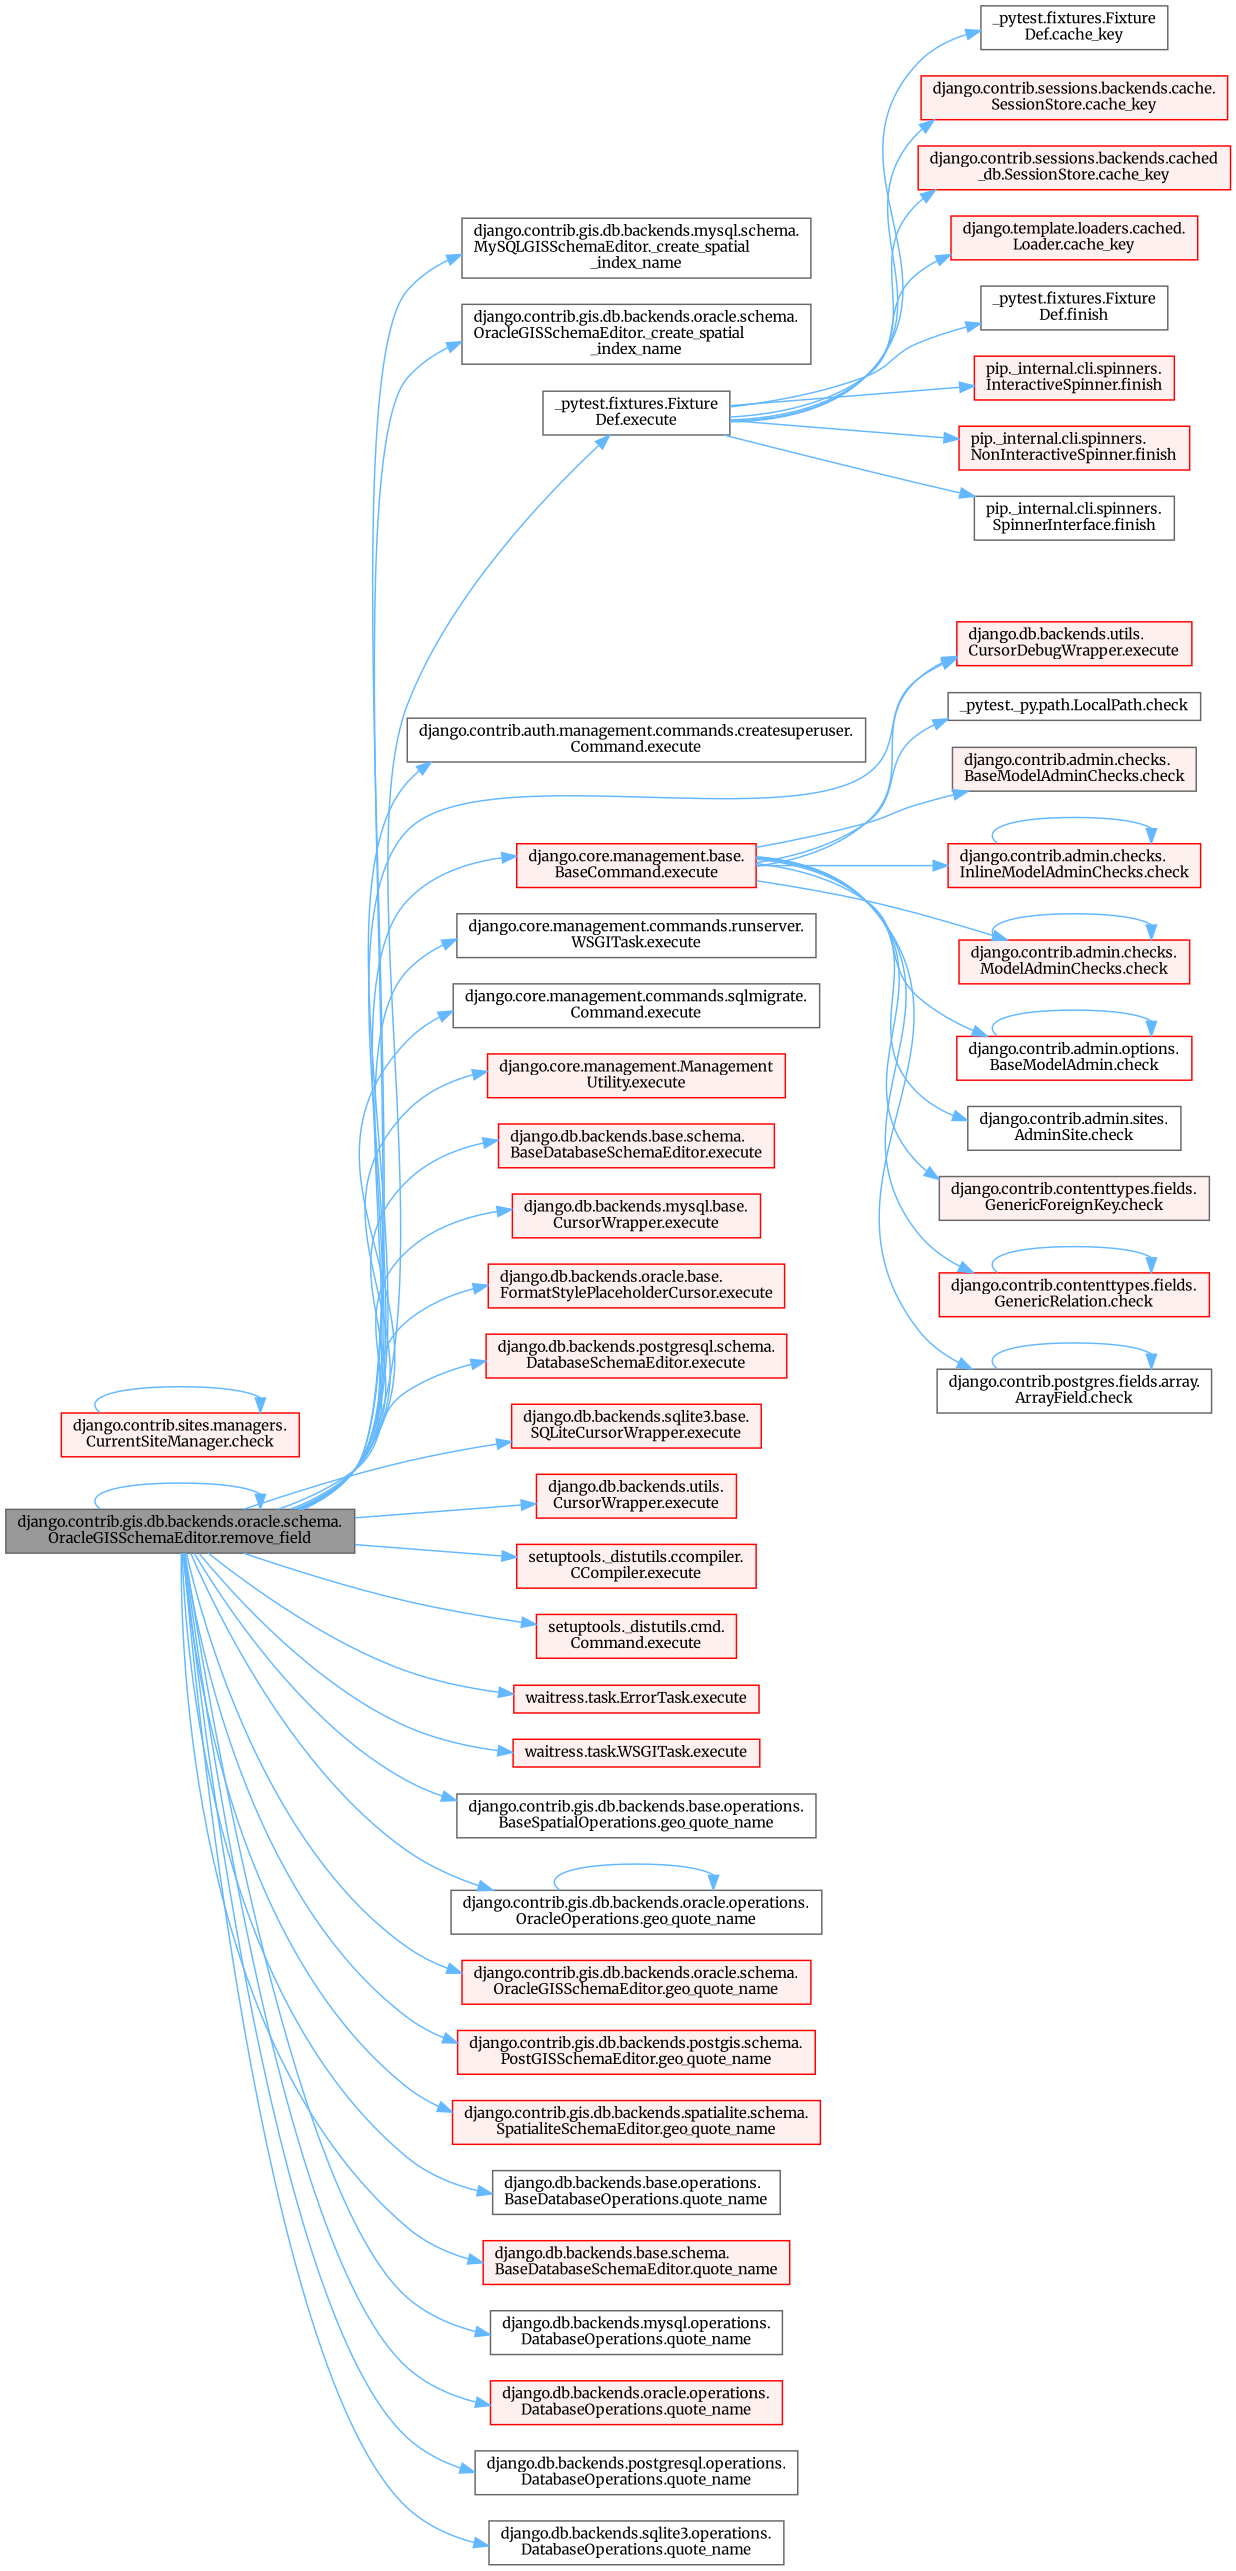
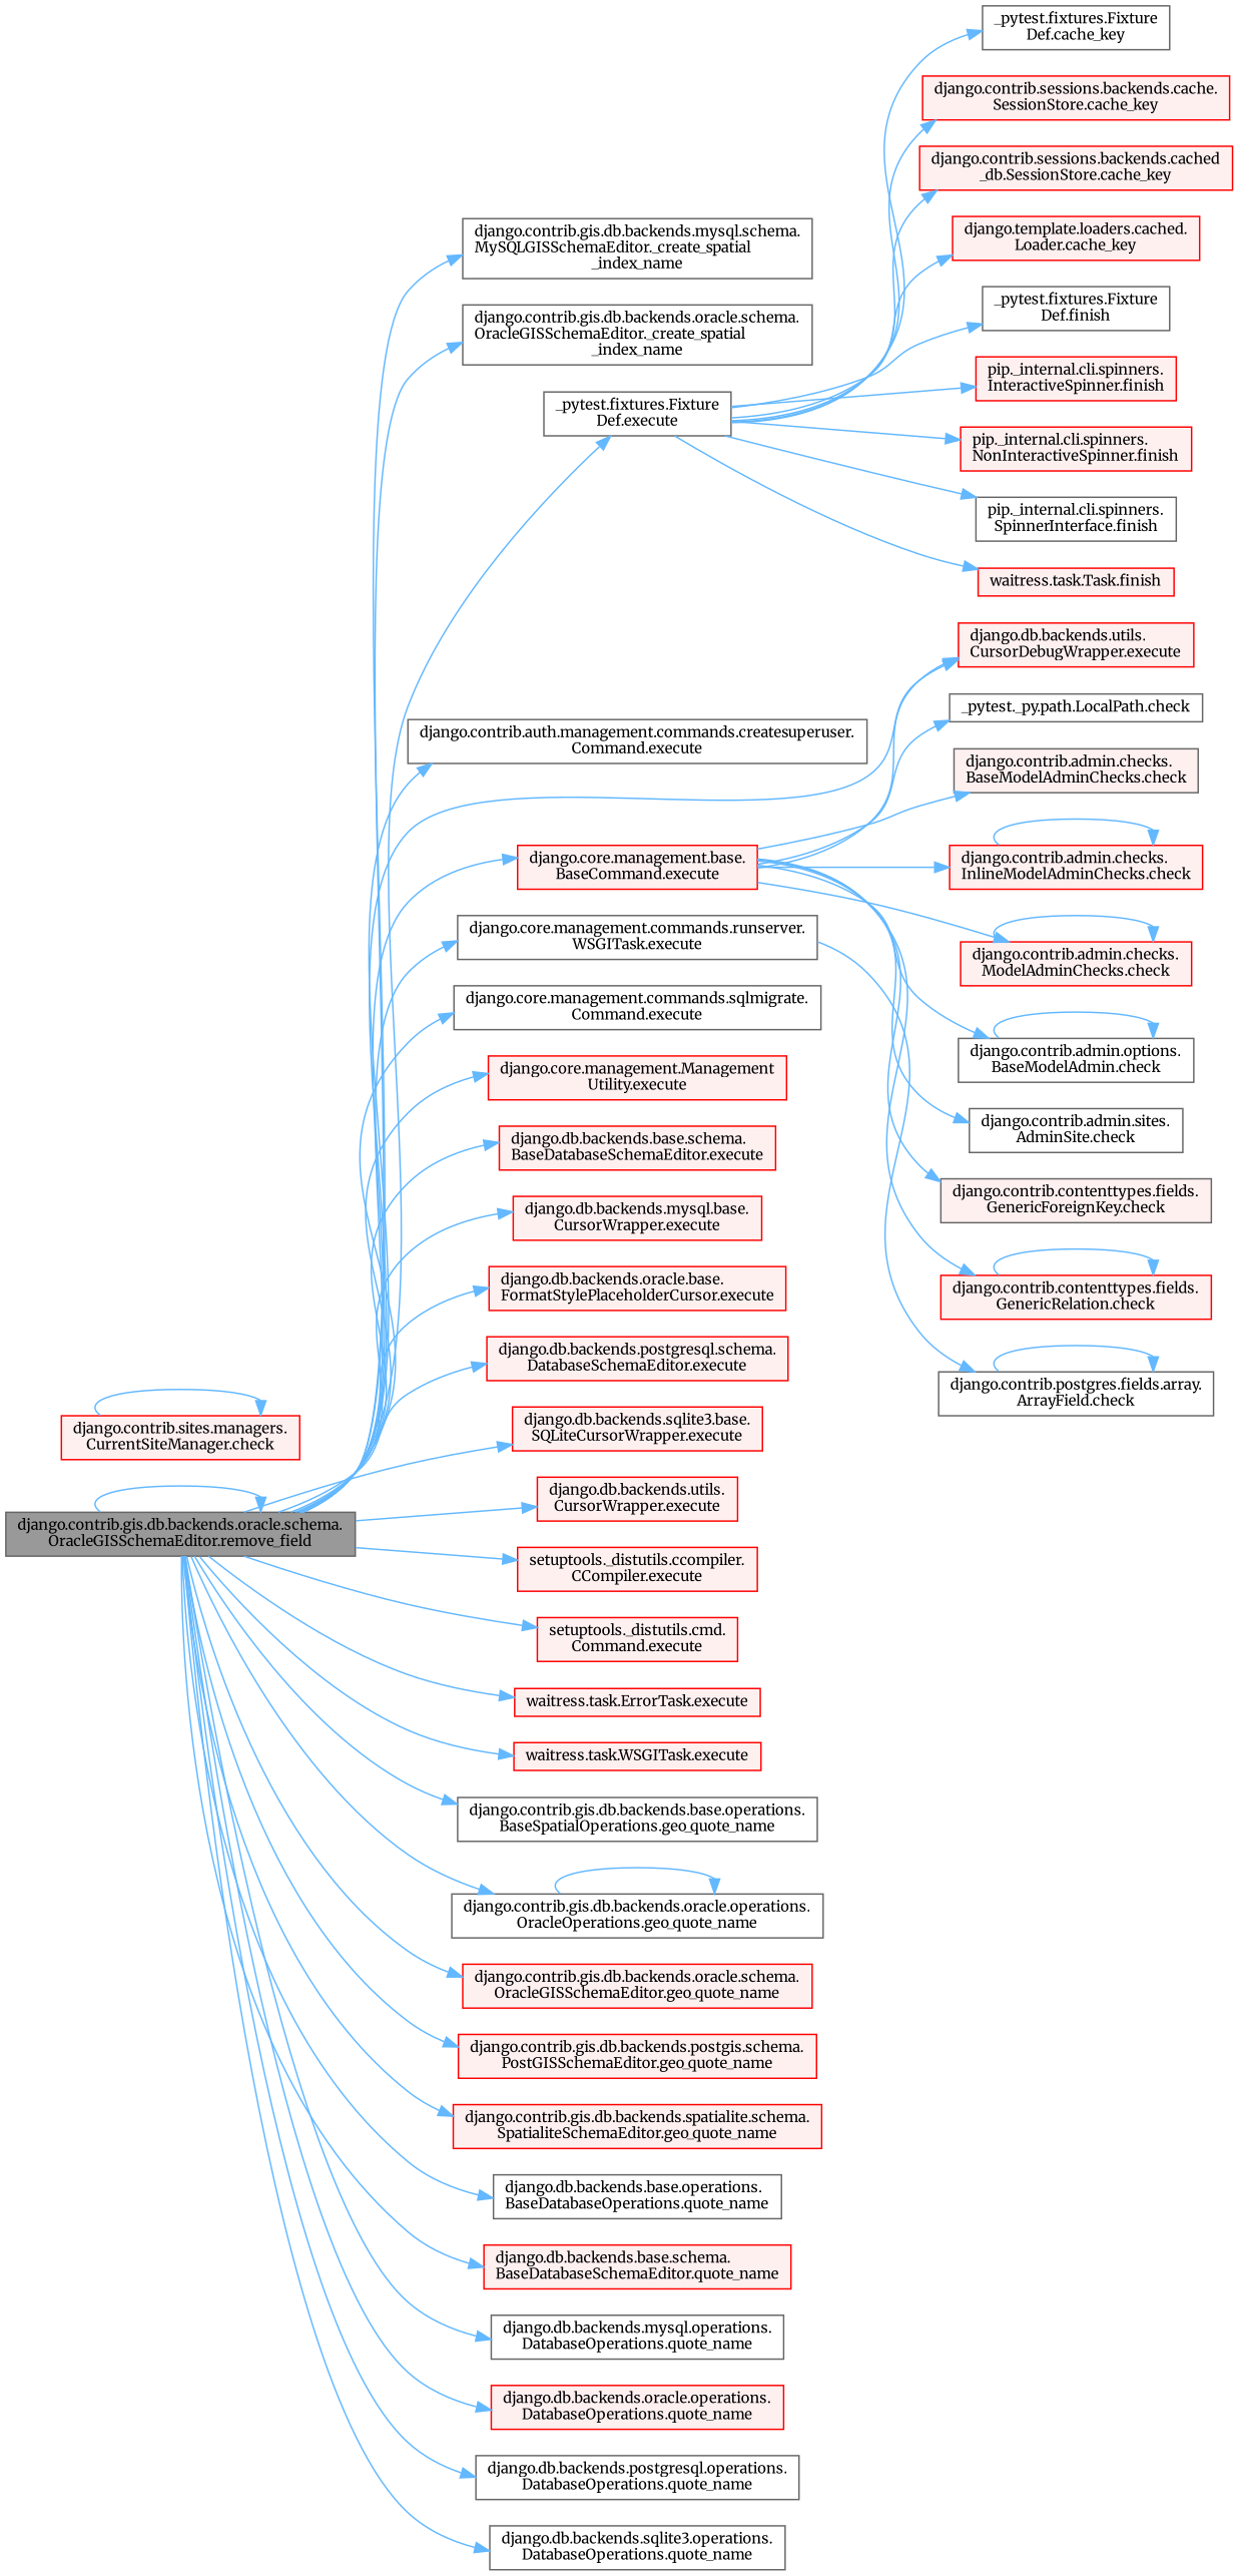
  digraph {
    fontname=Merriweather
    rankdir=LR
    node [color=red fillcolor="#FFF0F0" fontname=Merriweather fontsize=10 shape=box style=filled]
    edge [color=steelblue1 fontname=Merriweather fontsize=10 labelfontname=Helvetica labelfontsize=10 style=solid]
    n1 [color=gray40 fillcolor=grey60 fontcolor=black height=0.2 label="django.contrib.gis.db.backends.oracle.schema.\lOracleGISSchemaEditor.remove_field" width=0.4]
    n2 [color=grey40 fillcolor=white height=0.2 label="django.contrib.gis.db.backends.mysql.schema.\lMySQLGISSchemaEditor._create_spatial\l_index_name" width=0.4]
    n3 [color=grey40 fillcolor=white height=0.2 label="django.contrib.gis.db.backends.oracle.schema.\lOracleGISSchemaEditor._create_spatial\l_index_name" width=0.4]
    n4 [color=grey40 fillcolor=white height=0.2 label="_pytest.fixtures.Fixture\lDef.execute" width=0.4]
    n5 [color=grey40 fillcolor=white height=0.2 label="django.contrib.auth.management.commands.createsuperuser.\lCommand.execute" width=0.4]
    n6 [height=0.2 label="django.core.management.base.\lBaseCommand.execute" width=0.4]
    n7 [color=grey40 fillcolor=white height=0.2 label="django.core.management.commands.runserver.\lWSGITask.execute" width=0.4]
    n8 [color=grey40 fillcolor=white height=0.2 label="django.core.management.commands.sqlmigrate.\lCommand.execute" width=0.4]
    n9 [height=0.2 label="django.core.management.Management\lUtility.execute" width=0.4]
    n10 [height=0.2 label="django.db.backends.base.schema.\lBaseDatabaseSchemaEditor.execute" width=0.4]
    n11 [height=0.2 label="django.db.backends.mysql.base.\lCursorWrapper.execute" width=0.4]
    n12 [height=0.2 label="django.db.backends.oracle.base.\lFormatStylePlaceholderCursor.execute" width=0.4]
    n13 [height=0.2 label="django.db.backends.postgresql.schema.\lDatabaseSchemaEditor.execute" width=0.4]
    n14 [height=0.2 label="django.db.backends.sqlite3.base.\lSQLiteCursorWrapper.execute" width=0.4]
    n15 [height=0.2 label="django.db.backends.utils.\lCursorDebugWrapper.execute" width=0.4]
    n16 [height=0.2 label="django.db.backends.utils.\lCursorWrapper.execute" width=0.4]
    n17 [height=0.2 label="setuptools._distutils.ccompiler.\lCCompiler.execute" width=0.4]
    n18 [height=0.2 label="setuptools._distutils.cmd.\lCommand.execute" width=0.4]
    n19 [height=0.2 label="waitress.task.ErrorTask.execute" width=0.4]
    n20 [height=0.2 label="waitress.task.WSGITask.execute" width=0.4]
    n21 [color=grey40 fillcolor=white height=0.2 label="django.contrib.gis.db.backends.base.operations.\lBaseSpatialOperations.geo_quote_name" width=0.4]
    n22 [color=grey40 fillcolor=white height=0.2 label="django.contrib.gis.db.backends.oracle.operations.\lOracleOperations.geo_quote_name" width=0.4]
    n23 [height=0.2 label="django.contrib.gis.db.backends.oracle.schema.\lOracleGISSchemaEditor.geo_quote_name" width=0.4]
    n24 [height=0.2 label="django.contrib.gis.db.backends.postgis.schema.\lPostGISSchemaEditor.geo_quote_name" width=0.4]
    n25 [height=0.2 label="django.contrib.gis.db.backends.spatialite.schema.\lSpatialiteSchemaEditor.geo_quote_name" width=0.4]
    n26 [color=grey40 fillcolor=white height=0.2 label="django.db.backends.base.operations.\lBaseDatabaseOperations.quote_name" width=0.4]
    n27 [height=0.2 label="django.db.backends.base.schema.\lBaseDatabaseSchemaEditor.quote_name" width=0.4]
    n28 [color=grey40 fillcolor=white height=0.2 label="django.db.backends.mysql.operations.\lDatabaseOperations.quote_name" width=0.4]
    n29 [height=0.2 label="django.db.backends.oracle.operations.\lDatabaseOperations.quote_name" width=0.4]
    n30 [color=grey40 fillcolor=white height=0.2 label="django.db.backends.postgresql.operations.\lDatabaseOperations.quote_name" width=0.4]
    n31 [color=grey40 fillcolor=white height=0.2 label="django.db.backends.sqlite3.operations.\lDatabaseOperations.quote_name" width=0.4]
    n32 [color=grey40 fillcolor=white height=0.2 label="_pytest.fixtures.Fixture\lDef.cache_key" width=0.4]
    n33 [height=0.2 label="django.contrib.sessions.backends.cache.\lSessionStore.cache_key" width=0.4]
    n34 [height=0.2 label="django.contrib.sessions.backends.cached\l_db.SessionStore.cache_key" width=0.4]
    n35 [height=0.2 label="django.template.loaders.cached.\lLoader.cache_key" width=0.4]
    n36 [color=grey40 fillcolor=white height=0.2 label="_pytest.fixtures.Fixture\lDef.finish" width=0.4]
    n37 [height=0.2 label="pip._internal.cli.spinners.\lInteractiveSpinner.finish" width=0.4]
    n38 [height=0.2 label="pip._internal.cli.spinners.\lNonInteractiveSpinner.finish" width=0.4]
    n39 [color=grey40 fillcolor=white height=0.2 label="pip._internal.cli.spinners.\lSpinnerInterface.finish" width=0.4]
+   n40 [height=0.2 label="waitress.task.Task.finish" width=0.4]
    n41 [color=grey40 fillcolor=white height=0.2 label="_pytest._py.path.LocalPath.check" width=0.4]
    n42 [color=grey40 height=0.2 label="django.contrib.admin.checks.\lBaseModelAdminChecks.check" width=0.4]
    n43 [height=0.2 label="django.contrib.admin.checks.\lInlineModelAdminChecks.check" width=0.4]
    n44 [height=0.2 label="django.contrib.admin.checks.\lModelAdminChecks.check" width=0.4]
-   n45 [fillcolor=white height=0.2 label="django.contrib.admin.options.\lBaseModelAdmin.check" width=0.4]
+   n45 [color=grey40 fillcolor=white height=0.2 label="django.contrib.admin.options.\lBaseModelAdmin.check" width=0.4]
    n46 [color=grey40 fillcolor=white height=0.2 label="django.contrib.admin.sites.\lAdminSite.check" width=0.4]
    n47 [color=grey40 height=0.2 label="django.contrib.contenttypes.fields.\lGenericForeignKey.check" width=0.4]
    n48 [height=0.2 label="django.contrib.contenttypes.fields.\lGenericRelation.check" width=0.4]
    n49 [color=grey40 fillcolor=white height=0.2 label="django.contrib.postgres.fields.array.\lArrayField.check" width=0.4]
    n50 [height=0.2 label="django.contrib.sites.managers.\lCurrentSiteManager.check" width=0.4]
    n1 -> n1
    n1 -> n2
    n1 -> n3
    n1 -> n4
    n1 -> n5
    n1 -> n6
    n1 -> n7
    n1 -> n8
    n1 -> n9
    n1 -> n10
    n1 -> n11
    n1 -> n12
    n1 -> n13
    n1 -> n14
    n1 -> n15
    n1 -> n16
    n1 -> n17
    n1 -> n18
    n1 -> n19
    n1 -> n20
    n1 -> n21
    n1 -> n22
    n1 -> n23
    n1 -> n24
    n1 -> n25
    n1 -> n26
    n1 -> n27
    n1 -> n28
    n1 -> n29
    n1 -> n30
    n1 -> n31
    n4 -> n32
    n4 -> n33
    n4 -> n34
    n4 -> n35
    n4 -> n36
    n4 -> n37
    n4 -> n38
    n4 -> n39
+   n4 -> n40
    n6 -> n15
    n6 -> n41
    n6 -> n42
    n6 -> n43
    n6 -> n44
    n6 -> n45
    n6 -> n46
    n6 -> n47
    n6 -> n48
-   n6 -> n49
+   n7 -> n49
    n22 -> n22
    n43 -> n43
    n44 -> n44
    n45 -> n45
    n48 -> n48
    n49 -> n49
    n50 -> n50
  }
